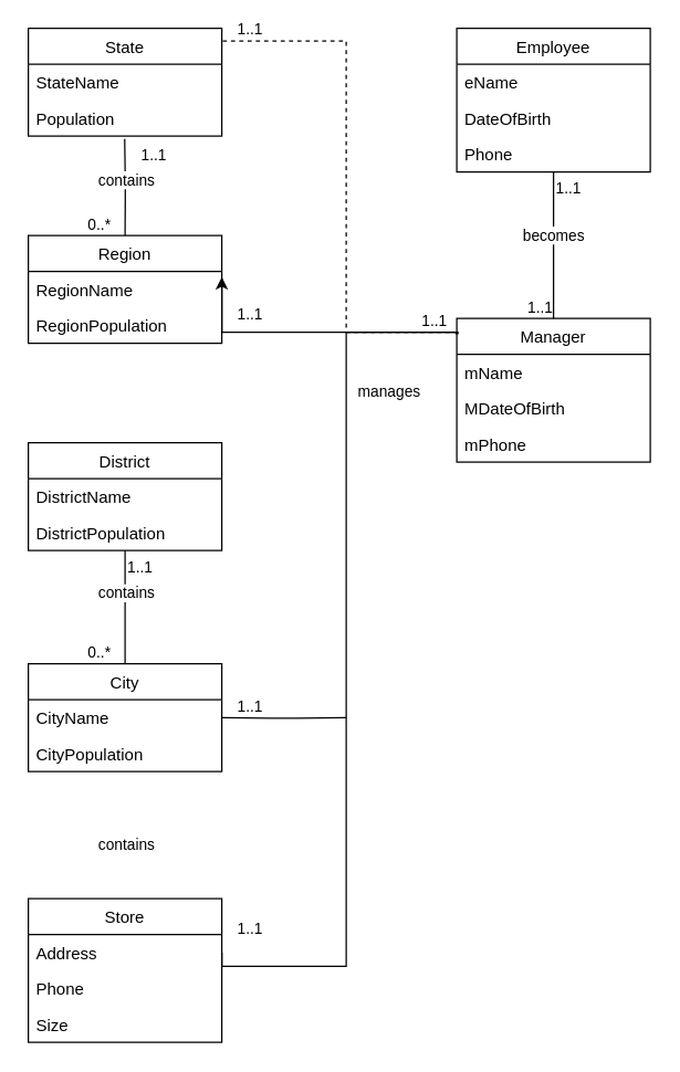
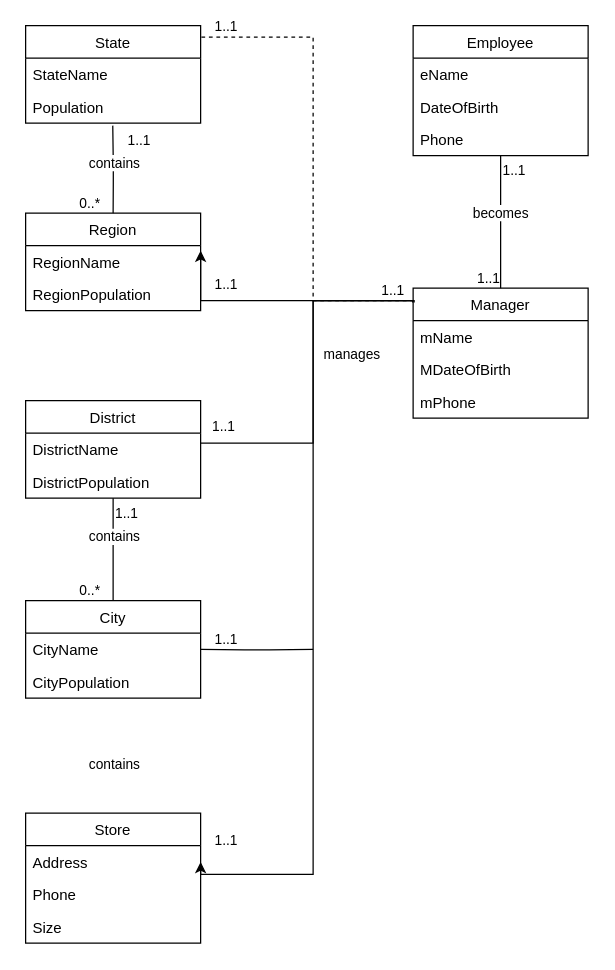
  <mxCell id="0" />
  <mxCell id="1" parent="0" />
  <mxCell id="2" value="Store" style="swimlane;fontStyle=0;childLayout=stackLayout;horizontal=1;startSize=26;fillColor=none;horizontalStack=0;resizeParent=1;resizeParentMax=0;resizeLast=0;collapsible=1;marginBottom=0;" parent="1" vertex="1"><mxGeometry x="20" y="650" width="140" height="104" as="geometry" /></mxCell>
  <mxCell id="3" value="Address" style="text;strokeColor=none;fillColor=none;align=left;verticalAlign=top;spacingLeft=4;spacingRight=4;overflow=hidden;rotatable=0;points=[[0,0.5],[1,0.5]];portConstraint=eastwest;" parent="2" vertex="1"><mxGeometry y="26" width="140" height="26" as="geometry" /></mxCell>
  <mxCell id="4" value="Phone" style="text;strokeColor=none;fillColor=none;align=left;verticalAlign=top;spacingLeft=4;spacingRight=4;overflow=hidden;rotatable=0;points=[[0,0.5],[1,0.5]];portConstraint=eastwest;" parent="2" vertex="1"><mxGeometry y="52" width="140" height="26" as="geometry" /></mxCell>
  <mxCell id="5" value="Size" style="text;strokeColor=none;fillColor=none;align=left;verticalAlign=top;spacingLeft=4;spacingRight=4;overflow=hidden;rotatable=0;points=[[0,0.5],[1,0.5]];portConstraint=eastwest;" parent="2" vertex="1"><mxGeometry y="78" width="140" height="26" as="geometry" /></mxCell>
  <mxCell id="6" value="Manager" style="swimlane;fontStyle=0;childLayout=stackLayout;horizontal=1;startSize=26;fillColor=none;horizontalStack=0;resizeParent=1;resizeParentMax=0;resizeLast=0;collapsible=1;marginBottom=0;" parent="1" vertex="1"><mxGeometry x="330" y="230" width="140" height="104" as="geometry" /></mxCell>
  <mxCell id="7" value="mName" style="text;strokeColor=none;fillColor=none;align=left;verticalAlign=top;spacingLeft=4;spacingRight=4;overflow=hidden;rotatable=0;points=[[0,0.5],[1,0.5]];portConstraint=eastwest;" parent="6" vertex="1"><mxGeometry y="26" width="140" height="26" as="geometry" /></mxCell>
  <mxCell id="8" value="MDateOfBirth&#10;" style="text;strokeColor=none;fillColor=none;align=left;verticalAlign=top;spacingLeft=4;spacingRight=4;overflow=hidden;rotatable=0;points=[[0,0.5],[1,0.5]];portConstraint=eastwest;" parent="6" vertex="1"><mxGeometry y="52" width="140" height="26" as="geometry" /></mxCell>
  <mxCell id="9" value="mPhone" style="text;strokeColor=none;fillColor=none;align=left;verticalAlign=top;spacingLeft=4;spacingRight=4;overflow=hidden;rotatable=0;points=[[0,0.5],[1,0.5]];portConstraint=eastwest;" parent="6" vertex="1"><mxGeometry y="78" width="140" height="26" as="geometry" /></mxCell>
  <mxCell id="10" value="Employee" style="swimlane;fontStyle=0;childLayout=stackLayout;horizontal=1;startSize=26;fillColor=none;horizontalStack=0;resizeParent=1;resizeParentMax=0;resizeLast=0;collapsible=1;marginBottom=0;" parent="1" vertex="1"><mxGeometry x="330" y="20" width="140" height="104" as="geometry" /></mxCell>
  <mxCell id="11" value="eName" style="text;strokeColor=none;fillColor=none;align=left;verticalAlign=top;spacingLeft=4;spacingRight=4;overflow=hidden;rotatable=0;points=[[0,0.5],[1,0.5]];portConstraint=eastwest;" parent="10" vertex="1"><mxGeometry y="26" width="140" height="26" as="geometry" /></mxCell>
  <mxCell id="12" value="DateOfBirth" style="text;strokeColor=none;fillColor=none;align=left;verticalAlign=top;spacingLeft=4;spacingRight=4;overflow=hidden;rotatable=0;points=[[0,0.5],[1,0.5]];portConstraint=eastwest;" parent="10" vertex="1"><mxGeometry y="52" width="140" height="26" as="geometry" /></mxCell>
  <mxCell id="13" value="Phone" style="text;strokeColor=none;fillColor=none;align=left;verticalAlign=top;spacingLeft=4;spacingRight=4;overflow=hidden;rotatable=0;points=[[0,0.5],[1,0.5]];portConstraint=eastwest;" parent="10" vertex="1"><mxGeometry y="78" width="140" height="26" as="geometry" /></mxCell>
  <mxCell id="14" value="District" style="swimlane;fontStyle=0;childLayout=stackLayout;horizontal=1;startSize=26;fillColor=none;horizontalStack=0;resizeParent=1;resizeParentMax=0;resizeLast=0;collapsible=1;marginBottom=0;" parent="1" vertex="1"><mxGeometry x="20" y="320" width="140" height="78" as="geometry" /></mxCell>
  <mxCell id="15" value="DistrictName" style="text;strokeColor=none;fillColor=none;align=left;verticalAlign=top;spacingLeft=4;spacingRight=4;overflow=hidden;rotatable=0;points=[[0,0.5],[1,0.5]];portConstraint=eastwest;" parent="14" vertex="1"><mxGeometry y="26" width="140" height="26" as="geometry" /></mxCell>
  <mxCell id="16" value="DistrictPopulation" style="text;strokeColor=none;fillColor=none;align=left;verticalAlign=top;spacingLeft=4;spacingRight=4;overflow=hidden;rotatable=0;points=[[0,0.5],[1,0.5]];portConstraint=eastwest;" vertex="1" parent="14"><mxGeometry y="52" width="140" height="26" as="geometry" /></mxCell>
  <mxCell id="17" value="Region" style="swimlane;fontStyle=0;childLayout=stackLayout;horizontal=1;startSize=26;fillColor=none;horizontalStack=0;resizeParent=1;resizeParentMax=0;resizeLast=0;collapsible=1;marginBottom=0;" parent="1" vertex="1"><mxGeometry x="20" y="170" width="140" height="78" as="geometry" /></mxCell>
  <mxCell id="18" value="RegionName" style="text;strokeColor=none;fillColor=none;align=left;verticalAlign=top;spacingLeft=4;spacingRight=4;overflow=hidden;rotatable=0;points=[[0,0.5],[1,0.5]];portConstraint=eastwest;" parent="17" vertex="1"><mxGeometry y="26" width="140" height="26" as="geometry" /></mxCell>
  <mxCell id="19" value="RegionPopulation" style="text;strokeColor=none;fillColor=none;align=left;verticalAlign=top;spacingLeft=4;spacingRight=4;overflow=hidden;rotatable=0;points=[[0,0.5],[1,0.5]];portConstraint=eastwest;" parent="17" vertex="1"><mxGeometry y="52" width="140" height="26" as="geometry" /></mxCell>
  <mxCell id="20" value="State" style="swimlane;fontStyle=0;childLayout=stackLayout;horizontal=1;startSize=26;fillColor=none;horizontalStack=0;resizeParent=1;resizeParentMax=0;resizeLast=0;collapsible=1;marginBottom=0;" parent="1" vertex="1"><mxGeometry x="20" y="20" width="140" height="78" as="geometry" /></mxCell>
  <mxCell id="21" value="StateName" style="text;strokeColor=none;fillColor=none;align=left;verticalAlign=top;spacingLeft=4;spacingRight=4;overflow=hidden;rotatable=0;points=[[0,0.5],[1,0.5]];portConstraint=eastwest;" parent="20" vertex="1"><mxGeometry y="26" width="140" height="26" as="geometry" /></mxCell>
  <mxCell id="22" value="Population" style="text;strokeColor=none;fillColor=none;align=left;verticalAlign=top;spacingLeft=4;spacingRight=4;overflow=hidden;rotatable=0;points=[[0,0.5],[1,0.5]];portConstraint=eastwest;" parent="20" vertex="1"><mxGeometry y="52" width="140" height="26" as="geometry" /></mxCell>
  <mxCell id="23" value="" style="endArrow=none;html=1;edgeStyle=orthogonalEdgeStyle;exitX=0.5;exitY=1.077;exitDx=0;exitDy=0;exitPerimeter=0;" parent="20" target="17" edge="1"><mxGeometry relative="1" as="geometry"><mxPoint x="69.71" y="80.002" as="sourcePoint" /><mxPoint x="69.71" y="150" as="targetPoint" /><Array as="points" /></mxGeometry></mxCell>
  <mxCell id="24" value="1..1" style="edgeLabel;resizable=0;html=1;align=left;verticalAlign=bottom;" parent="23" connectable="0" vertex="1"><mxGeometry x="-1" relative="1" as="geometry"><mxPoint x="10.29" y="20" as="offset" /></mxGeometry></mxCell>
  <mxCell id="25" value="0..*" style="edgeLabel;resizable=0;html=1;align=right;verticalAlign=bottom;" parent="23" connectable="0" vertex="1"><mxGeometry x="1" relative="1" as="geometry"><mxPoint x="-10.03" y="0.06" as="offset" /></mxGeometry></mxCell>
  <mxCell id="26" value="contains" style="edgeLabel;html=1;align=center;verticalAlign=middle;resizable=0;points=[];" parent="23" vertex="1" connectable="0"><mxGeometry x="-0.14" relative="1" as="geometry"><mxPoint as="offset" /></mxGeometry></mxCell>
  <mxCell id="27" value="" style="endArrow=none;html=1;edgeStyle=orthogonalEdgeStyle;" parent="1" source="14" edge="1"><mxGeometry relative="1" as="geometry"><mxPoint x="90" y="330" as="sourcePoint" /><mxPoint x="90" y="480" as="targetPoint" /><Array as="points" /></mxGeometry></mxCell>
  <mxCell id="28" value="1..1" style="edgeLabel;resizable=0;html=1;align=left;verticalAlign=bottom;" parent="27" connectable="0" vertex="1"><mxGeometry x="-1" relative="1" as="geometry"><mxPoint y="20" as="offset" /></mxGeometry></mxCell>
  <mxCell id="29" value="0..*" style="edgeLabel;resizable=0;html=1;align=right;verticalAlign=bottom;" parent="27" connectable="0" vertex="1"><mxGeometry x="1" relative="1" as="geometry"><mxPoint x="-10" as="offset" /></mxGeometry></mxCell>
  <mxCell id="30" value="contains" style="edgeLabel;html=1;align=center;verticalAlign=middle;resizable=0;points=[];" parent="27" vertex="1" connectable="0"><mxGeometry x="0.089" relative="1" as="geometry"><mxPoint y="-13.5" as="offset" /></mxGeometry></mxCell>
  <mxCell id="31" value="" style="endArrow=none;html=1;edgeStyle=orthogonalEdgeStyle;entryX=0.5;entryY=0;entryDx=0;entryDy=0;" parent="1" target="6" edge="1"><mxGeometry relative="1" as="geometry"><mxPoint x="400" y="124" as="sourcePoint" /><mxPoint x="320" y="290" as="targetPoint" /><Array as="points"><mxPoint x="400" y="124" /></Array></mxGeometry></mxCell>
  <mxCell id="32" value="1..1" style="edgeLabel;resizable=0;html=1;align=left;verticalAlign=bottom;" parent="31" connectable="0" vertex="1"><mxGeometry x="-1" relative="1" as="geometry"><mxPoint y="20" as="offset" /></mxGeometry></mxCell>
  <mxCell id="33" value="1..1" style="edgeLabel;resizable=0;html=1;align=right;verticalAlign=bottom;" parent="31" connectable="0" vertex="1"><mxGeometry x="1" relative="1" as="geometry" /></mxCell>
  <mxCell id="34" value="becomes" style="edgeLabel;html=1;align=center;verticalAlign=middle;resizable=0;points=[];" parent="31" vertex="1" connectable="0"><mxGeometry x="0.215" y="-1" relative="1" as="geometry"><mxPoint y="-18.8" as="offset" /></mxGeometry></mxCell>
  <mxCell id="35" value="" style="endArrow=none;html=1;edgeStyle=orthogonalEdgeStyle;exitX=-0.002;exitY=0.106;exitDx=0;exitDy=0;exitPerimeter=0;entryX=1;entryY=0.117;entryDx=0;entryDy=0;entryPerimeter=0;rounded=0;dashed=1;" parent="1" source="6" target="20" edge="1"><mxGeometry relative="1" as="geometry"><mxPoint x="120" y="270" as="sourcePoint" /><mxPoint x="280" y="270" as="targetPoint" /><Array as="points"><mxPoint x="330" y="240" /><mxPoint x="250" y="240" /><mxPoint x="250" y="29" /></Array></mxGeometry></mxCell>
  <mxCell id="36" value="1..1" style="edgeLabel;resizable=0;html=1;align=left;verticalAlign=bottom;" parent="35" connectable="0" vertex="1"><mxGeometry x="-1" relative="1" as="geometry"><mxPoint x="-27.06" y="-1.02" as="offset" /></mxGeometry></mxCell>
  <mxCell id="37" value="1..1" style="edgeLabel;resizable=0;html=1;align=right;verticalAlign=bottom;" parent="35" connectable="0" vertex="1"><mxGeometry x="1" relative="1" as="geometry"><mxPoint x="29.99" as="offset" /></mxGeometry></mxCell>
  <mxCell id="38" value="" style="endArrow=classic;html=1;edgeStyle=orthogonalEdgeStyle;exitX=-0.003;exitY=0.111;exitDx=0;exitDy=0;exitPerimeter=0;entryX=1;entryY=0.385;entryDx=0;entryDy=0;entryPerimeter=0;rounded=0;" parent="1" source="6" target="17" edge="1"><mxGeometry relative="1" as="geometry"><mxPoint x="120" y="270" as="sourcePoint" /><mxPoint x="280" y="270" as="targetPoint" /><Array as="points"><mxPoint x="330" y="240" /><mxPoint x="160" y="240" /></Array></mxGeometry></mxCell>
  <mxCell id="39" value="1..1" style="edgeLabel;resizable=0;html=1;align=right;verticalAlign=bottom;" parent="38" connectable="0" vertex="1"><mxGeometry x="1" relative="1" as="geometry"><mxPoint x="30.05" y="34.99" as="offset" /></mxGeometry></mxCell>
- <mxCell id="42" value="" style="endArrow=none;html=1;edgeStyle=orthogonalEdgeStyle;exitX=0.006;exitY=0.11;exitDx=0;exitDy=0;exitPerimeter=0;entryX=1;entryY=0.5;entryDx=0;entryDy=0;rounded=0;" parent="1" source="6" target="3" edge="1"><mxGeometry relative="1" as="geometry"><mxPoint x="200" y="390" as="sourcePoint" /><mxPoint x="360" y="390" as="targetPoint" /><Array as="points"><mxPoint x="331" y="240" /><mxPoint x="250" y="240" /><mxPoint x="250" y="699" /></Array></mxGeometry></mxCell>
+ <mxCell id="40" value="" style="endArrow=none;html=1;edgeStyle=orthogonalEdgeStyle;exitX=0;exitY=0.096;exitDx=0;exitDy=0;exitPerimeter=0;rounded=0;entryX=0.998;entryY=0.306;entryDx=0;entryDy=0;entryPerimeter=0;" parent="1" source="6" target="15" edge="1"><mxGeometry relative="1" as="geometry"><mxPoint x="120" y="270" as="sourcePoint" /><mxPoint x="280" y="270" as="targetPoint" /><Array as="points"><mxPoint x="250" y="240" /><mxPoint x="250" y="354" /><mxPoint x="162" y="354" /></Array></mxGeometry></mxCell>
+ <mxCell id="41" value="1..1" style="edgeLabel;resizable=0;html=1;align=right;verticalAlign=bottom;" parent="40" connectable="0" vertex="1"><mxGeometry x="1" relative="1" as="geometry"><mxPoint x="28" y="-4.58" as="offset" /></mxGeometry></mxCell>
+ <mxCell id="42" value="" style="endArrow=classic;html=1;edgeStyle=orthogonalEdgeStyle;exitX=0.006;exitY=0.11;exitDx=0;exitDy=0;exitPerimeter=0;entryX=1;entryY=0.5;entryDx=0;entryDy=0;rounded=0;" parent="1" source="6" target="3" edge="1"><mxGeometry relative="1" as="geometry"><mxPoint x="200" y="390" as="sourcePoint" /><mxPoint x="360" y="390" as="targetPoint" /><Array as="points"><mxPoint x="331" y="240" /><mxPoint x="250" y="240" /><mxPoint x="250" y="699" /></Array></mxGeometry></mxCell>
  <mxCell id="43" value="1..1" style="edgeLabel;resizable=0;html=1;align=right;verticalAlign=bottom;" parent="42" connectable="0" vertex="1"><mxGeometry x="1" relative="1" as="geometry"><mxPoint x="30.11" y="-9" as="offset" /></mxGeometry></mxCell>
  <mxCell id="44" value="manages" style="edgeLabel;html=1;align=center;verticalAlign=middle;resizable=0;points=[];" parent="42" vertex="1" connectable="0"><mxGeometry x="-0.575" relative="1" as="geometry"><mxPoint x="30" y="-11.55" as="offset" /></mxGeometry></mxCell>
  <mxCell id="45" value="City" style="swimlane;fontStyle=0;childLayout=stackLayout;horizontal=1;startSize=26;fillColor=none;horizontalStack=0;resizeParent=1;resizeParentMax=0;resizeLast=0;collapsible=1;marginBottom=0;" vertex="1" parent="1"><mxGeometry x="20" y="480" width="140" height="78" as="geometry" /></mxCell>
  <mxCell id="46" value="CityName" style="text;strokeColor=none;fillColor=none;align=left;verticalAlign=top;spacingLeft=4;spacingRight=4;overflow=hidden;rotatable=0;points=[[0,0.5],[1,0.5]];portConstraint=eastwest;" vertex="1" parent="45"><mxGeometry y="26" width="140" height="26" as="geometry" /></mxCell>
  <mxCell id="47" value="CityPopulation" style="text;strokeColor=none;fillColor=none;align=left;verticalAlign=top;spacingLeft=4;spacingRight=4;overflow=hidden;rotatable=0;points=[[0,0.5],[1,0.5]];portConstraint=eastwest;" vertex="1" parent="45"><mxGeometry y="52" width="140" height="26" as="geometry" /></mxCell>
  <mxCell id="48" value="" style="endArrow=none;html=1;edgeStyle=orthogonalEdgeStyle;entryX=1;entryY=0.5;entryDx=0;entryDy=0;" edge="1" parent="1" target="46"><mxGeometry relative="1" as="geometry"><mxPoint x="250" y="519" as="sourcePoint" /><mxPoint x="250" y="500" as="targetPoint" /></mxGeometry></mxCell>
  <mxCell id="49" value="1..1" style="edgeLabel;resizable=0;html=1;align=right;verticalAlign=bottom;" connectable="0" vertex="1" parent="48"><mxGeometry x="1" relative="1" as="geometry"><mxPoint x="30" as="offset" /></mxGeometry></mxCell>
  <mxCell id="50" value="contains" style="edgeLabel;html=1;align=center;verticalAlign=middle;resizable=0;points=[];" connectable="0" vertex="1" parent="1"><mxGeometry x="90" y="610" as="geometry" /></mxCell>
